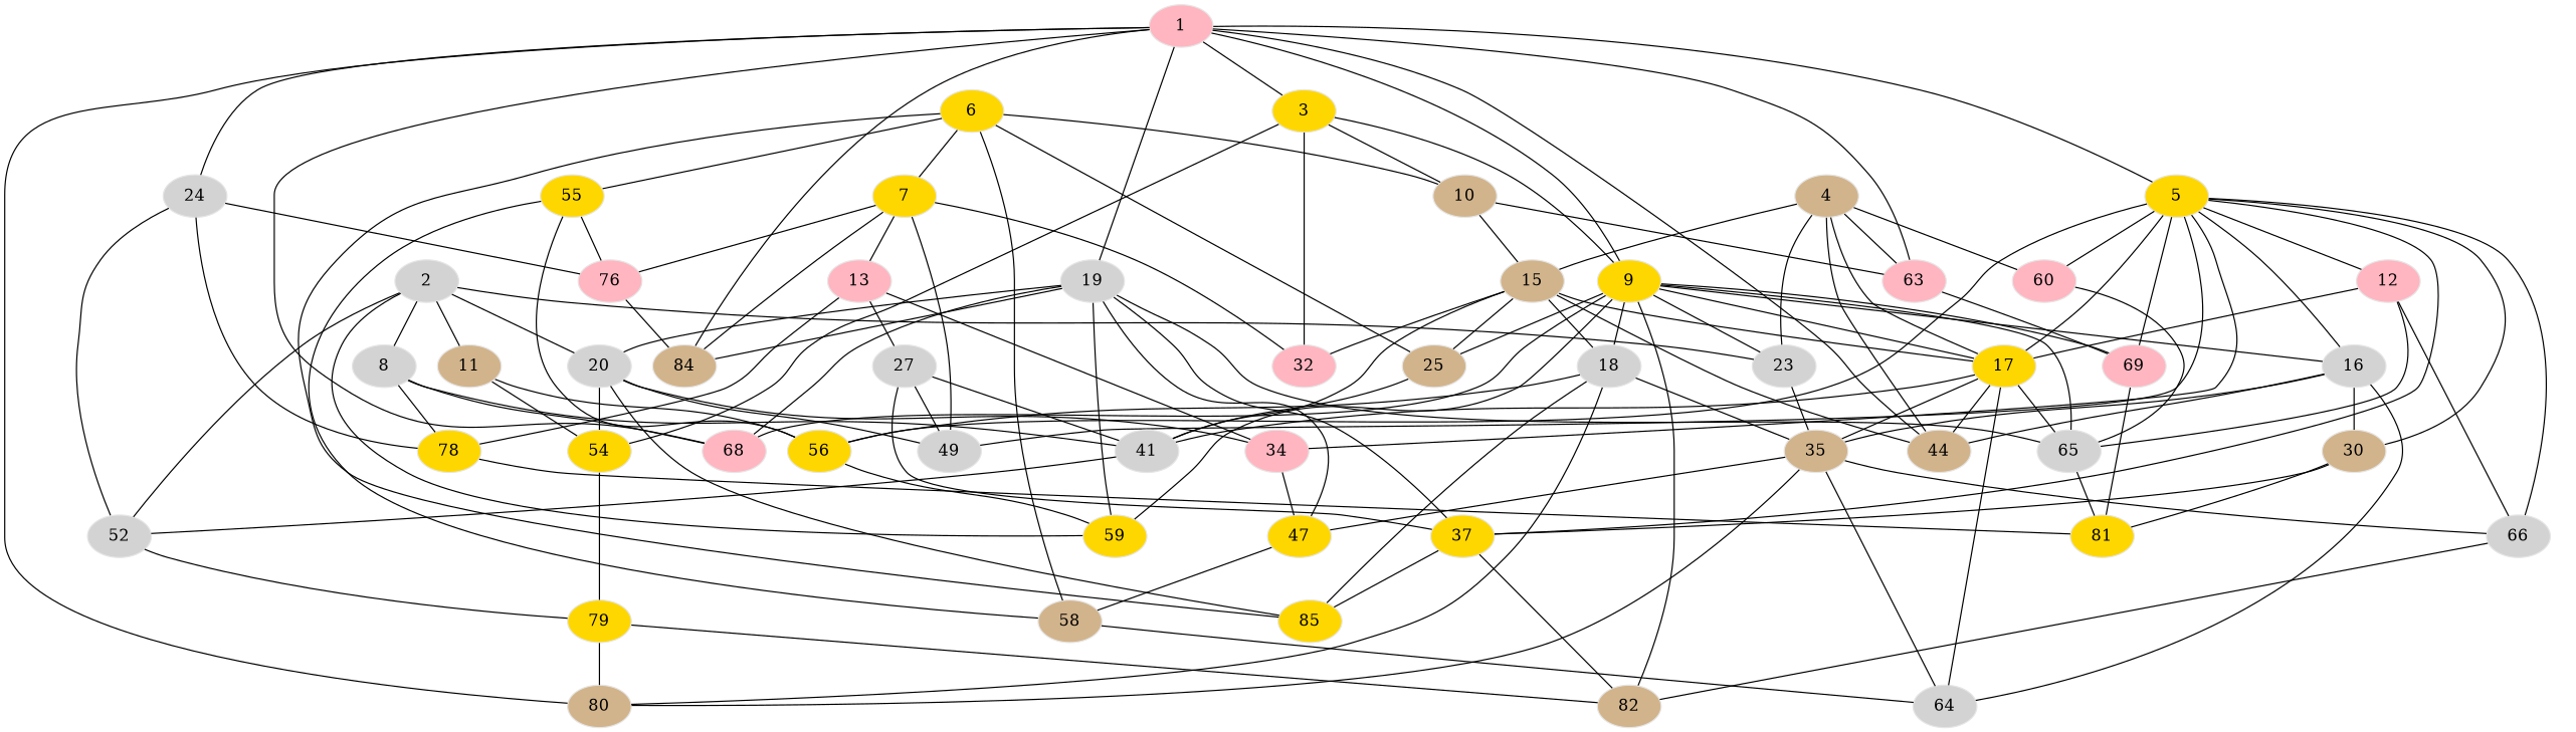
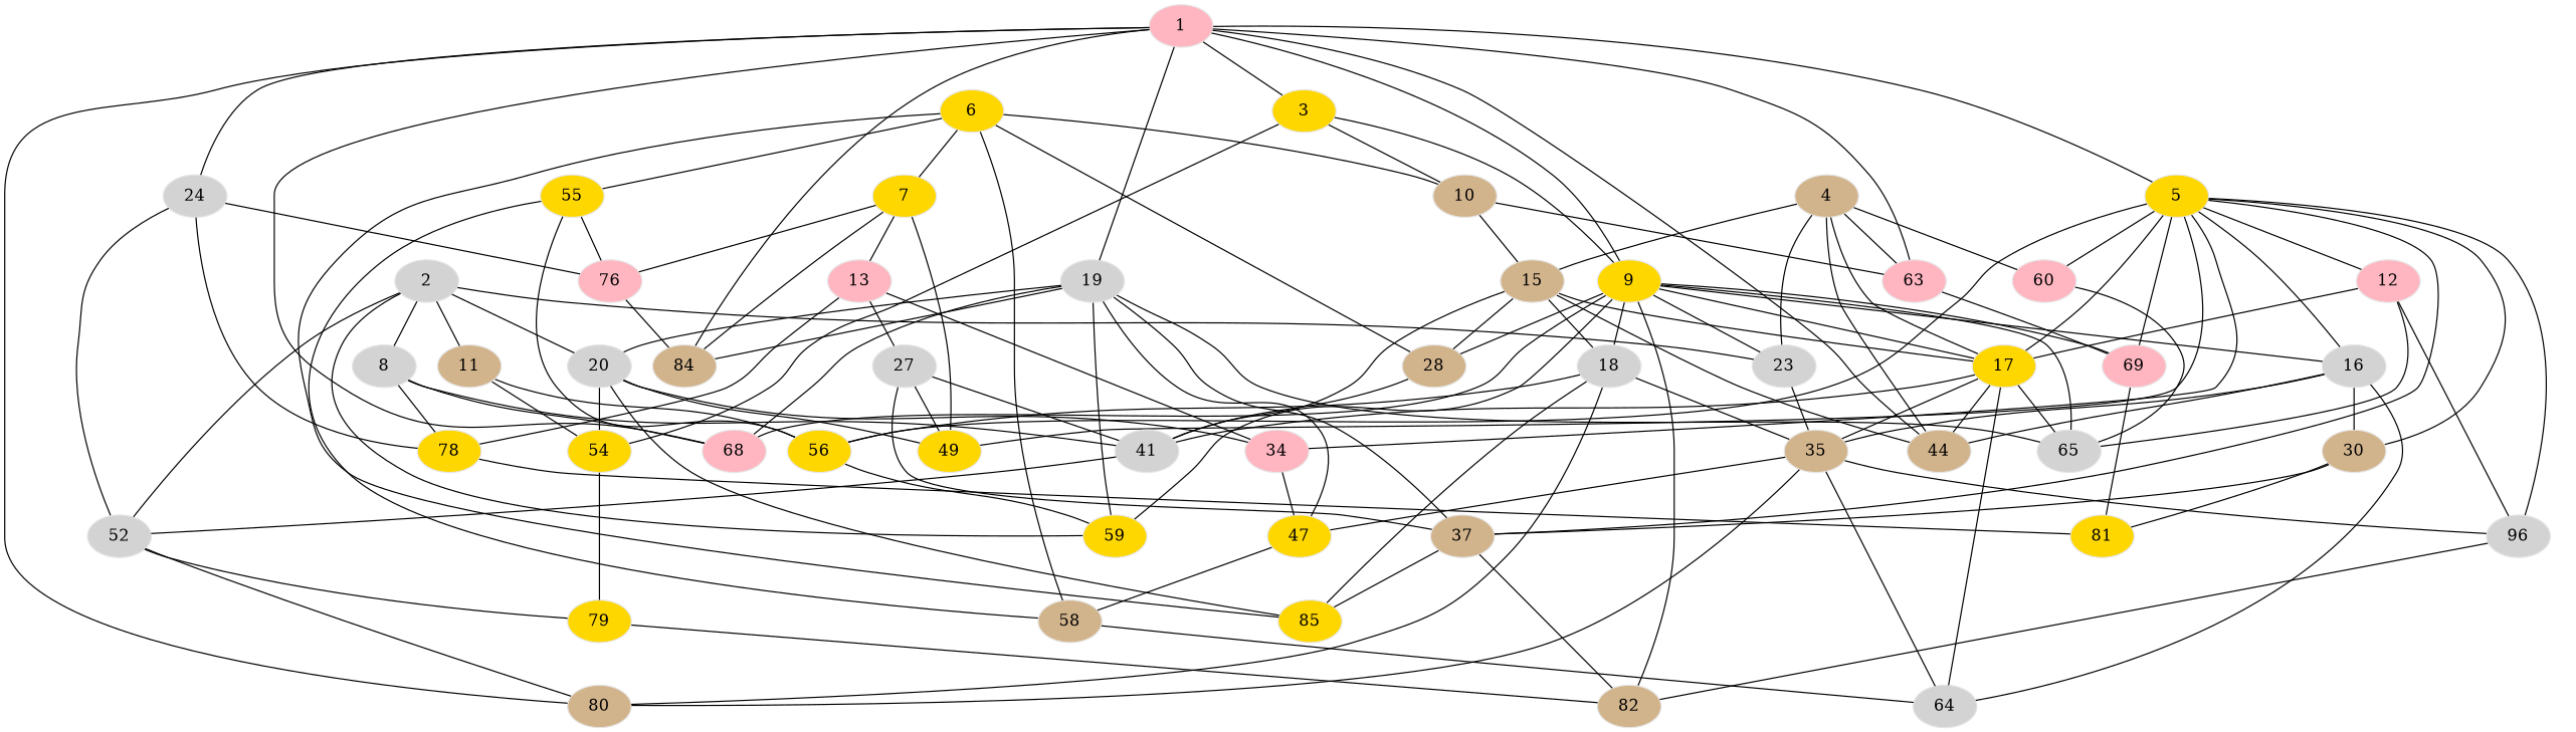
  graph {
    node [color=gray90 fillcolor=gold style=filled]
    1 [fillcolor=lightpink super="+50+61+53"]
    3 [super="+40"]
    5 [super="+62+26"]
    9 [super="+45+14"]
    19 [fillcolor=lightgrey super="+31"]
    24 [fillcolor=lightgrey]
    44 [fillcolor=tan super="+51"]
    63 [fillcolor=lightpink]
    80 [fillcolor=tan]
    84 [fillcolor=tan]
    n11 [fillcolor=lightpink label=68]
    10 [fillcolor=tan]
-   32 [fillcolor=lightpink]
    54
    17 [super="+33+42+25"]
    60 [fillcolor=lightpink]
    12 [fillcolor=lightpink]
    16 [fillcolor=lightgrey super="+90"]
    30 [fillcolor=tan]
    34 [fillcolor=lightpink]
-   37 [super="+38"]
-   49 [fillcolor=lightgrey]
+   37 [fillcolor=tan super="+38"]
+   49
    56 [super="+71"]
-   66 [fillcolor=lightgrey]
+   66 [fillcolor=lightgrey label=96]
    69 [fillcolor=lightpink]
    23 [fillcolor=lightgrey]
    59
-   28 [fillcolor=tan label=25]
+   28 [fillcolor=tan]
    18 [fillcolor=lightgrey super="+46"]
    65 [fillcolor=lightgrey super="+67"]
    82 [fillcolor=tan]
    20 [fillcolor=lightgrey super="+70"]
    47
    52 [fillcolor=lightgrey]
    76 [fillcolor=lightpink]
    78
    2 [fillcolor=lightgrey super="+83"]
    8 [fillcolor=lightgrey]
    11 [fillcolor=tan]
    41 [fillcolor=lightgrey super="+74"]
    85
    35 [fillcolor=tan super="+86+68"]
    79
    15 [fillcolor=tan super="+36+77"]
    4 [fillcolor=tan super="+29"]
    64 [fillcolor=lightgrey]
    81
    6 [super="+89"]
    7 [super="+73"]
    55
    58 [fillcolor=tan]
    13 [fillcolor=lightpink]
    27 [fillcolor=lightgrey]
    1 -- 3
    1 -- 5
    1 -- 9
    1 -- 19
    1 -- 24
    1 -- 44
    1 -- 63
    1 -- 80
    1 -- 84
    1 -- n11
    3 -- 9
    3 -- 10
-   3 -- 32 [weight=2]
    3 -- 54
    5 -- 17
    5 -- 60 [weight=2]
    5 -- 12
    5 -- 16
    5 -- 30
    5 -- 34
    5 -- 37
    5 -- 49
    5 -- 56 [weight=2]
    5 -- 66
    5 -- 69
    9 -- n11
    9 -- 17
    9 -- 16
    9 -- 69
    9 -- 23
    9 -- 59
    9 -- 28
    9 -- 18
    9 -- 65
    9 -- 82
    19 -- 84
    19 -- n11
    19 -- 37
    19 -- 59
    19 -- 65
    19 -- 20
    19 -- 47
    24 -- 52
    24 -- 76
    24 -- 78
    63 -- 69
    10 -- 63
    10 -- 15
    54 -- 79
    17 -- 44
    17 -- 65
    17 -- 41
    17 -- 35
    17 -- 64
    60 -- 65
    12 -- 17
    12 -- 66
    12 -- 65
    16 -- 44
    16 -- 30
    16 -- 35
    16 -- 64
    30 -- 37
    30 -- 81
    34 -- 47
    37 -- 82
    37 -- 85
    56 -- 59
    66 -- 82
    69 -- 81
    23 -- 35
    28 -- 41
    18 -- 80
    18 -- 56
    18 -- 85
    18 -- 35
-   65 -- 81
    20 -- 54
    20 -- 34
    20 -- 49
    20 -- 85
    47 -- 58
    52 -- 79
    76 -- 84
    78 -- 81
    2 -- 23
    2 -- 59
    2 -- 20
    2 -- 52
    2 -- 8
    2 -- 11
    8 -- n11
    8 -- 78
    8 -- 41
    11 -- 54
    11 -- 56
    41 -- 52
    35 -- 80
    35 -- 66
    35 -- 47
    35 -- 64
-   79 -- 80
+   52 -- 80
    79 -- 82
    15 -- 44
-   15 -- 32
    15 -- 17
    15 -- 28
    15 -- 18
    15 -- 41
    4 -- 44
    4 -- 63
    4 -- 17
    4 -- 60
    4 -- 23
    4 -- 15
    6 -- 10
    6 -- 28
    6 -- 85
    6 -- 7
    6 -- 55
    6 -- 58
    7 -- 84
-   7 -- 32
    7 -- 49
    7 -- 76
    7 -- 13
    55 -- 56
    55 -- 76
    55 -- 58
    58 -- 64
    13 -- 34
    13 -- 78
    13 -- 27
    27 -- 37
    27 -- 49
    27 -- 41
  }
